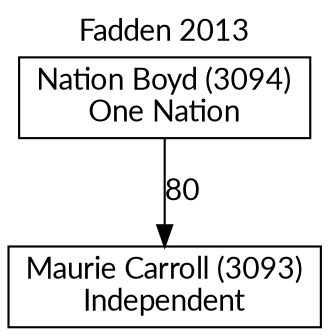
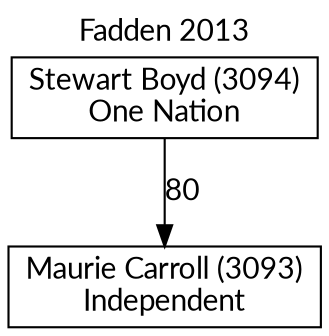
  digraph {
    label="Fadden 2013"
    labelloc=t
    mclimit=10
    fontname=Lato
    node [shape=box fontname=Lato]
    n1 [label="Maurie Carroll (3093)\nIndependent"]
-   n2 [label="Nation Boyd (3094)\nOne Nation"]
+   n2 [label="Stewart Boyd (3094)\nOne Nation"]
    n2 -> n1 [label=80 fontname=Lato]
  }
